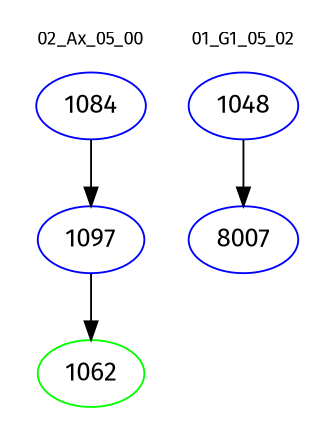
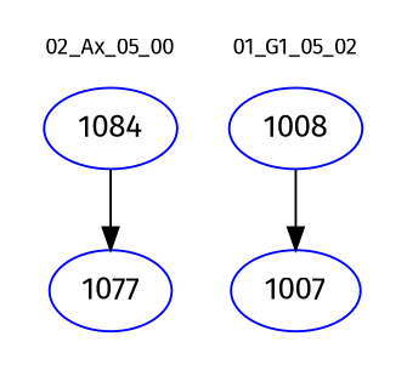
  digraph {
    fontname="Fira Sans"
    node [color=blue fontname="Fira Sans"]
    edge [color=black fontname="Fira Sans"]
-   n1 [label=1097]
-   n2 [color=green label=1062]
+   n1 [label=1077]
    n3 [label=1084]
-   n4 [label=1048]
-   n5 [label=8007]
+   n4 [label=1008]
+   n5 [label=1007]
    subgraph cluster_1 {
      color=white
      fontsize=10
      label="02_Ax_05_00"
      n1
-     n2
      n3
    }
    subgraph cluster_2 {
      color=white
      fontsize=10
      label="01_G1_05_02"
      n4
      n5
    }
-   n1 -> n2
    n3 -> n1
    n4 -> n5
  }
